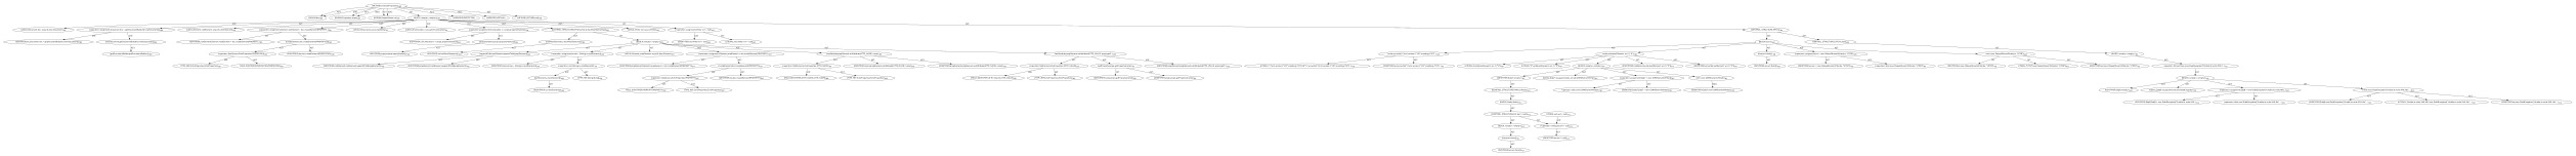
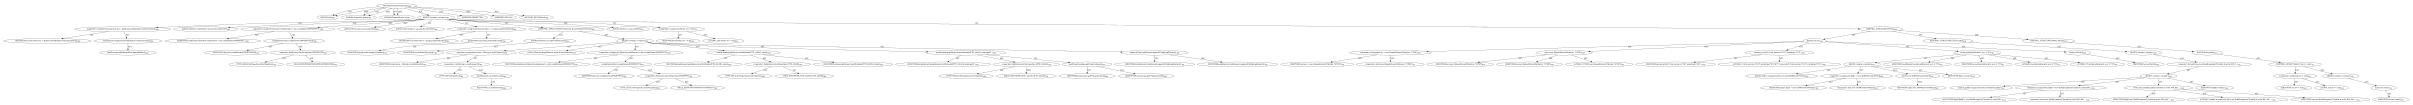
  digraph {
    fontname=Nunito
    node [fontname=Nunito]
    edge [fontname=Nunito]
    n1 [label=<(METHOD,xmlSaveProperties)<SUB>386</SUB>>]
    n2 [label=<(PARAM,this)<SUB>386</SUB>>]
    n3 [label=<(PARAM,Properties props)<SUB>386</SUB>>]
    n4 [label=<(PARAM,OutputStream os)<SUB>387</SUB>>]
    n5 [label=<(BLOCK,&lt;empty&gt;,&lt;empty&gt;)<SUB>387</SUB>>]
    n6 [label=<(MODIFIER,PROTECTED)>]
    n7 [label=<(MODIFIER,VIRTUAL)>]
    n8 [label=<(METHOD_RETURN,void)<SUB>386</SUB>>]
-   n9 [label=<(LOCAL,Document doc: org.w3c.dom.Document)<SUB>389</SUB>>]
    n10 [label=<(&lt;operator&gt;.assignment,Document doc = getDocumentBuilder().newDocument())<SUB>389</SUB>>]
    n11 [label=<(LOCAL,Element rootElement: org.w3c.dom.Element)<SUB>390</SUB>>]
    n12 [label=<(&lt;operator&gt;.assignment,Element rootElement = doc.createElement(PROPERT...)<SUB>390</SUB>>]
    n13 [label=<(LOCAL,String name: java.lang.String)<SUB>393</SUB>>]
    n14 [label=<(LOCAL,Enumeration e: java.util.Enumeration)<SUB>394</SUB>>]
    n15 [label=<(&lt;operator&gt;.assignment,Enumeration e = props.propertyNames())<SUB>394</SUB>>]
    n16 [label=<(CONTROL_STRUCTURE,WHILE,while (e.hasMoreElements()))<SUB>395</SUB>>]
    n17 [label=<(LOCAL,Writer wri: java.io.Writer)<SUB>403</SUB>>]
    n18 [label=<(&lt;operator&gt;.assignment,Writer wri = null)<SUB>403</SUB>>]
    n19 [label=<(CONTROL_STRUCTURE,TRY,try)<SUB>404</SUB>>]
    n20 [label=<(IDENTIFIER,doc,Document doc = getDocumentBuilder().newDocument())<SUB>389</SUB>>]
    n21 [label=<(newDocument,getDocumentBuilder().newDocument())<SUB>389</SUB>>]
    n22 [label=<(IDENTIFIER,rootElement,Element rootElement = doc.createElement(PROPERT...)<SUB>390</SUB>>]
    n23 [label=<(createElement,doc.createElement(PROPERTIES))<SUB>390</SUB>>]
    n24 [label=<(IDENTIFIER,e,Enumeration e = props.propertyNames())<SUB>394</SUB>>]
    n25 [label=<(propertyNames,props.propertyNames())<SUB>394</SUB>>]
    n26 [label=<(hasMoreElements,e.hasMoreElements())<SUB>395</SUB>>]
    n27 [label=<(BLOCK,&lt;empty&gt;,&lt;empty&gt;)<SUB>395</SUB>>]
    n28 [label=<(IDENTIFIER,wri,Writer wri = null)<SUB>403</SUB>>]
    n29 [label=<(LITERAL,null,Writer wri = null)<SUB>403</SUB>>]
    n30 [label=<(BLOCK,try,try)<SUB>404</SUB>>]
    n31 [label=<(CONTROL_STRUCTURE,CATCH,catch)<SUB>409</SUB>>]
    n32 [label=<(CONTROL_STRUCTURE,FINALLY,finally)<SUB>411</SUB>>]
    n33 [label=<(getDocumentBuilder,getDocumentBuilder())<SUB>389</SUB>>]
    n34 [label=<(IDENTIFIER,doc,doc.createElement(PROPERTIES))<SUB>390</SUB>>]
    n35 [label=<(&lt;operator&gt;.fieldAccess,EchoProperties.PROPERTIES)<SUB>390</SUB>>]
    n36 [label=<(TYPE_REF,EchoProperties,EchoProperties)<SUB>390</SUB>>]
    n37 [label=<(FIELD_IDENTIFIER,PROPERTIES,PROPERTIES)<SUB>390</SUB>>]
    n38 [label=<(IDENTIFIER,props,props.propertyNames())<SUB>394</SUB>>]
    n39 [label=<(IDENTIFIER,e,e.hasMoreElements())<SUB>395</SUB>>]
    n40 [label=<(&lt;operator&gt;.assignment,name = (String) e.nextElement())<SUB>396</SUB>>]
    n41 [label=<(LOCAL,Element propElement: org.w3c.dom.Element)<SUB>397</SUB>>]
    n42 [label=<(&lt;operator&gt;.assignment,Element propElement = doc.createElement(PROPERTY))<SUB>397</SUB>>]
    n43 [label=<(setAttribute,propElement.setAttribute(ATTR_NAME, name))<SUB>598</SUB>>]
    n44 [label=<(setAttribute,propElement.setAttribute(ATTR_VALUE, props.getP...)<SUB>399</SUB>>]
    n45 [label=<(appendChild,rootElement.appendChild(propElement))<SUB>400</SUB>>]
    n46 [label=<(IDENTIFIER,name,name = (String) e.nextElement())<SUB>396</SUB>>]
    n47 [label=<(&lt;operator&gt;.cast,(String) e.nextElement())<SUB>396</SUB>>]
    n48 [label=<(IDENTIFIER,propElement,Element propElement = doc.createElement(PROPERTY))<SUB>397</SUB>>]
    n49 [label=<(createElement,doc.createElement(PROPERTY))<SUB>397</SUB>>]
    n50 [label=<(IDENTIFIER,propElement,propElement.setAttribute(ATTR_NAME, name))<SUB>398</SUB>>]
    n51 [label=<(&lt;operator&gt;.fieldAccess,EchoProperties.ATTR_NAME)<SUB>398</SUB>>]
    n52 [label=<(IDENTIFIER,name,propElement.setAttribute(ATTR_NAME, name))<SUB>398</SUB>>]
    n53 [label=<(IDENTIFIER,propElement,propElement.setAttribute(ATTR_VALUE, props.getP...)<SUB>399</SUB>>]
    n54 [label=<(&lt;operator&gt;.fieldAccess,EchoProperties.ATTR_VALUE)<SUB>399</SUB>>]
    n55 [label=<(getProperty,props.getProperty(name))<SUB>399</SUB>>]
    n56 [label=<(IDENTIFIER,rootElement,rootElement.appendChild(propElement))<SUB>400</SUB>>]
    n57 [label=<(IDENTIFIER,propElement,rootElement.appendChild(propElement))<SUB>400</SUB>>]
    n58 [label=<(TYPE_REF,String,String)<SUB>396</SUB>>]
    n59 [label=<(nextElement,e.nextElement())<SUB>396</SUB>>]
    n60 [label=<(IDENTIFIER,e,e.nextElement())<SUB>396</SUB>>]
    n61 [label=<(IDENTIFIER,doc,doc.createElement(PROPERTY))<SUB>397</SUB>>]
    n62 [label=<(&lt;operator&gt;.fieldAccess,EchoProperties.PROPERTY)<SUB>397</SUB>>]
    n63 [label=<(TYPE_REF,EchoProperties,EchoProperties)<SUB>397</SUB>>]
    n64 [label=<(FIELD_IDENTIFIER,PROPERTY,PROPERTY)<SUB>397</SUB>>]
    n65 [label=<(TYPE_REF,EchoProperties,EchoProperties)<SUB>398</SUB>>]
    n66 [label=<(FIELD_IDENTIFIER,ATTR_NAME,ATTR_NAME)<SUB>388</SUB>>]
    n67 [label=<(TYPE_REF,EchoProperties,EchoProperties)<SUB>399</SUB>>]
    n68 [label=<(FIELD_IDENTIFIER,ATTR_VALUE,ATTR_VALUE)<SUB>399</SUB>>]
    n69 [label=<(IDENTIFIER,props,props.getProperty(name))<SUB>399</SUB>>]
    n70 [label=<(IDENTIFIER,name,props.getProperty(name))<SUB>399</SUB>>]
    n71 [label=<(&lt;operator&gt;.assignment,wri = new OutputStreamWriter(os, &quot;UTF8&quot;))<SUB>405</SUB>>]
    n72 [label=<(&lt;init&gt;,new OutputStreamWriter(os, &quot;UTF8&quot;))<SUB>405</SUB>>]
    n73 [label=<(write,wri.write(&quot;&lt;?xml version=\&quot;1.0\&quot; encoding=\&quot;UTF...)<SUB>406</SUB>>]
    n74 [label=<(write,write(rootElement, wri, 0, &quot;\t&quot;))<SUB>407</SUB>>]
    n75 [label=<(flush,wri.flush())<SUB>408</SUB>>]
    n76 [label=<(BLOCK,&lt;empty&gt;,&lt;empty&gt;)<SUB>409</SUB>>]
    n77 [label=<(BLOCK,finally,finally)<SUB>411</SUB>>]
    n78 [label=<(IDENTIFIER,wri,wri = new OutputStreamWriter(os, &quot;UTF8&quot;))<SUB>405</SUB>>]
    n79 [label=<(&lt;operator&gt;.alloc,new OutputStreamWriter(os, &quot;UTF8&quot;))<SUB>405</SUB>>]
    n80 [label=<(IDENTIFIER,wri,new OutputStreamWriter(os, &quot;UTF8&quot;))<SUB>405</SUB>>]
    n81 [label=<(IDENTIFIER,os,new OutputStreamWriter(os, &quot;UTF8&quot;))<SUB>405</SUB>>]
    n82 [label=<(LITERAL,&quot;UTF8&quot;,new OutputStreamWriter(os, &quot;UTF8&quot;))<SUB>405</SUB>>]
    n83 [label=<(IDENTIFIER,wri,wri.write(&quot;&lt;?xml version=\&quot;1.0\&quot; encoding=\&quot;UTF...)<SUB>406</SUB>>]
    n84 [label=<(LITERAL,&quot;&lt;?xml version=\&quot;1.0\&quot; encoding=\&quot;UTF-8\&quot;?&gt;&quot;,wri.write(&quot;&lt;?xml version=\&quot;1.0\&quot; encoding=\&quot;UTF...)<SUB>406</SUB>>]
    n85 [label=<(BLOCK,&lt;empty&gt;,&lt;empty&gt;)<SUB>407</SUB>>]
    n86 [label=<(IDENTIFIER,rootElement,write(rootElement, wri, 0, &quot;\t&quot;))<SUB>407</SUB>>]
    n87 [label=<(IDENTIFIER,wri,write(rootElement, wri, 0, &quot;\t&quot;))<SUB>407</SUB>>]
    n88 [label=<(LITERAL,0,write(rootElement, wri, 0, &quot;\t&quot;))<SUB>407</SUB>>]
    n89 [label=<(LITERAL,&quot;\t&quot;,write(rootElement, wri, 0, &quot;\t&quot;))<SUB>407</SUB>>]
    n90 [label=<(IDENTIFIER,wri,wri.flush())<SUB>408</SUB>>]
    n91 [label=<(LOCAL,$obj7: org.apache.tools.ant.util.DOMElementWriter)<SUB>407</SUB>>]
    n92 [label=<(&lt;operator&gt;.assignment,$obj7 = new DOMElementWriter())<SUB>407</SUB>>]
    n93 [label=<(&lt;init&gt;,new DOMElementWriter())<SUB>407</SUB>>]
    n94 [label=<(IDENTIFIER,$obj7,&lt;empty&gt;)<SUB>407</SUB>>]
    n95 [label=<(IDENTIFIER,$obj7,$obj7 = new DOMElementWriter())<SUB>407</SUB>>]
    n96 [label=<(&lt;operator&gt;.alloc,new DOMElementWriter())<SUB>407</SUB>>]
    n97 [label=<(IDENTIFIER,$obj7,new DOMElementWriter())<SUB>407</SUB>>]
    n98 [label=<(&lt;operator&gt;.throw,throw new BuildException(&quot;Unable to write XML f...)<SUB>410</SUB>>]
    n99 [label=<(BLOCK,&lt;empty&gt;,&lt;empty&gt;)<SUB>410</SUB>>]
    n100 [label=<(LOCAL,$obj8: org.apache.tools.ant.BuildException)<SUB>410</SUB>>]
    n101 [label=<(&lt;operator&gt;.assignment,$obj8 = new BuildException(&quot;Unable to write XML...)<SUB>410</SUB>>]
    n102 [label=<(&lt;init&gt;,new BuildException(&quot;Unable to write XML file&quot;, ...)<SUB>410</SUB>>]
    n103 [label=<(IDENTIFIER,$obj8,&lt;empty&gt;)<SUB>410</SUB>>]
    n104 [label=<(IDENTIFIER,$obj8,$obj8 = new BuildException(&quot;Unable to write XML...)<SUB>410</SUB>>]
    n105 [label=<(&lt;operator&gt;.alloc,new BuildException(&quot;Unable to write XML file&quot;, ...)<SUB>410</SUB>>]
    n106 [label=<(IDENTIFIER,$obj8,new BuildException(&quot;Unable to write XML file&quot;, ...)<SUB>410</SUB>>]
    n107 [label=<(LITERAL,&quot;Unable to write XML file&quot;,new BuildException(&quot;Unable to write XML file&quot;, ...)<SUB>410</SUB>>]
    n108 [label=<(IDENTIFIER,ioe,new BuildException(&quot;Unable to write XML file&quot;, ...)<SUB>410</SUB>>]
    n109 [label=<(CONTROL_STRUCTURE,IF,if (wri != null))<SUB>412</SUB>>]
    n110 [label=<(&lt;operator&gt;.notEquals,wri != null)<SUB>412</SUB>>]
    n111 [label=<(BLOCK,&lt;empty&gt;,&lt;empty&gt;)<SUB>412</SUB>>]
    n112 [label=<(IDENTIFIER,wri,wri != null)<SUB>412</SUB>>]
    n113 [label=<(LITERAL,null,wri != null)<SUB>412</SUB>>]
    n114 [label=<(close,wri.close())<SUB>413</SUB>>]
    n115 [label=<(IDENTIFIER,wri,wri.close())<SUB>413</SUB>>]
    n1 -> n2 [label="AST: "]
    n1 -> n2 [label="DDG: "]
    n1 -> n3 [label="AST: "]
    n1 -> n3 [label="DDG: "]
    n1 -> n4 [label="AST: "]
    n1 -> n4 [label="DDG: "]
    n1 -> n5 [label="AST: "]
    n1 -> n6 [label="AST: "]
    n1 -> n7 [label="AST: "]
    n1 -> n8 [label="AST: "]
-   n5 -> n9 [label="AST: "]
    n5 -> n10 [label="AST: "]
    n5 -> n11 [label="AST: "]
    n5 -> n12 [label="AST: "]
    n5 -> n13 [label="AST: "]
    n5 -> n14 [label="AST: "]
    n5 -> n15 [label="AST: "]
    n5 -> n16 [label="AST: "]
    n5 -> n17 [label="AST: "]
    n5 -> n18 [label="AST: "]
    n5 -> n19 [label="AST: "]
    n10 -> n20 [label="AST: "]
    n10 -> n21 [label="AST: "]
    n12 -> n22 [label="AST: "]
    n12 -> n23 [label="AST: "]
    n15 -> n24 [label="AST: "]
    n15 -> n25 [label="AST: "]
    n16 -> n26 [label="AST: "]
    n16 -> n27 [label="AST: "]
    n18 -> n28 [label="AST: "]
    n18 -> n29 [label="AST: "]
    n19 -> n30 [label="AST: "]
    n19 -> n31 [label="AST: "]
-   n94 -> n32 [label="AST: "]
+   n19 -> n32 [label="AST: "]
    n21 -> n33 [label="AST: "]
    n23 -> n34 [label="AST: "]
    n23 -> n35 [label="AST: "]
    n25 -> n38 [label="AST: "]
    n26 -> n39 [label="AST: "]
    n27 -> n40 [label="AST: "]
    n27 -> n41 [label="AST: "]
    n27 -> n42 [label="AST: "]
    n27 -> n43 [label="AST: "]
    n27 -> n44 [label="AST: "]
    n27 -> n45 [label="AST: "]
    n30 -> n71 [label="AST: "]
    n30 -> n72 [label="AST: "]
    n30 -> n73 [label="AST: "]
    n30 -> n74 [label="AST: "]
    n30 -> n75 [label="AST: "]
    n31 -> n76 [label="AST: "]
    n32 -> n77 [label="AST: "]
    n35 -> n36 [label="AST: "]
    n35 -> n37 [label="AST: "]
    n40 -> n46 [label="AST: "]
    n40 -> n47 [label="AST: "]
    n42 -> n48 [label="AST: "]
    n42 -> n49 [label="AST: "]
    n43 -> n50 [label="AST: "]
    n43 -> n51 [label="AST: "]
    n43 -> n52 [label="AST: "]
    n44 -> n53 [label="AST: "]
    n44 -> n54 [label="AST: "]
    n44 -> n55 [label="AST: "]
    n45 -> n56 [label="AST: "]
    n45 -> n57 [label="AST: "]
    n47 -> n58 [label="AST: "]
    n47 -> n59 [label="AST: "]
    n49 -> n61 [label="AST: "]
    n49 -> n62 [label="AST: "]
    n51 -> n65 [label="AST: "]
    n51 -> n66 [label="AST: "]
    n54 -> n67 [label="AST: "]
    n54 -> n68 [label="DDG: "]
    n55 -> n69 [label="AST: "]
    n55 -> n70 [label="AST: "]
    n59 -> n60 [label="AST: "]
    n62 -> n63 [label="AST: "]
    n62 -> n64 [label="AST: "]
    n71 -> n78 [label="AST: "]
    n71 -> n79 [label="AST: "]
    n72 -> n80 [label="AST: "]
    n72 -> n81 [label="AST: "]
    n72 -> n82 [label="AST: "]
    n73 -> n83 [label="AST: "]
    n73 -> n84 [label="AST: "]
    n74 -> n85 [label="AST: "]
    n74 -> n86 [label="AST: "]
    n74 -> n87 [label="AST: "]
    n74 -> n88 [label="AST: "]
    n74 -> n89 [label="AST: "]
    n75 -> n90 [label="AST: "]
    n76 -> n98 [label="AST: "]
    n77 -> n109 [label="AST: "]
    n85 -> n91 [label="AST: "]
    n85 -> n92 [label="AST: "]
    n85 -> n93 [label="AST: "]
    n85 -> n94 [label="AST: "]
    n92 -> n95 [label="AST: "]
    n92 -> n96 [label="AST: "]
    n93 -> n97 [label="DDG: "]
    n98 -> n99 [label="AST: "]
    n99 -> n100 [label="AST: "]
    n99 -> n101 [label="AST: "]
    n99 -> n102 [label="AST: "]
    n99 -> n103 [label="AST: "]
    n101 -> n104 [label="AST: "]
    n101 -> n105 [label="AST: "]
    n102 -> n106 [label="AST: "]
    n102 -> n107 [label="AST: "]
    n102 -> n108 [label="AST: "]
    n109 -> n110 [label="AST: "]
    n109 -> n111 [label="AST: "]
    n110 -> n112 [label="AST: "]
-   n113 -> n110 [label="AST: "]
+   n110 -> n113 [label="AST: "]
    n111 -> n114 [label="AST: "]
    n114 -> n115 [label="AST: "]
  }
